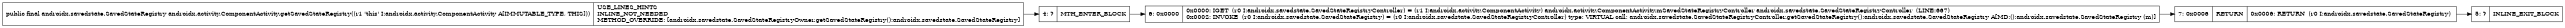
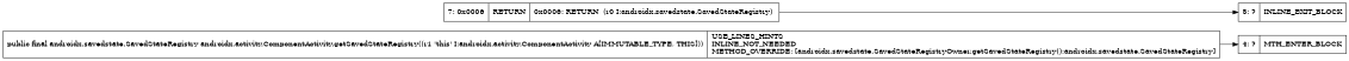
  digraph {
    rankdir=LR
    node [shape=record]
    n1 [label="{4\:\ ?|MTH_ENTER_BLOCK\l}"]
-   n2 [label="{6\:\ 0x0000|0x0000: IGET  (r0 I:androidx.savedstate.SavedStateRegistryController) = (r1 I:androidx.activity.ComponentActivity) androidx.activity.ComponentActivity.mSavedStateRegistryController androidx.savedstate.SavedStateRegistryController  (LINE:667)\l0x0002: INVOKE  (r0 I:androidx.savedstate.SavedStateRegistry) = (r0 I:androidx.savedstate.SavedStateRegistryController) type: VIRTUAL call: androidx.savedstate.SavedStateRegistryController.getSavedStateRegistry():androidx.savedstate.SavedStateRegistry A[MD:():androidx.savedstate.SavedStateRegistry (m)]\l}"]
    n3 [label="{7\:\ 0x0006|RETURN\l|0x0006: RETURN  (r0 I:androidx.savedstate.SavedStateRegistry) \l}"]
    n4 [label="{5\:\ ?|INLINE_EXIT_BLOCK\l}"]
    n5 [label="{public final androidx.savedstate.SavedStateRegistry androidx.activity.ComponentActivity.getSavedStateRegistry((r1 'this' I:androidx.activity.ComponentActivity A[IMMUTABLE_TYPE, THIS]))  | USE_LINES_HINTS\lINLINE_NOT_NEEDED\lMETHOD_OVERRIDE: [androidx.savedstate.SavedStateRegistryOwner.getSavedStateRegistry():androidx.savedstate.SavedStateRegistry]\l}"]
-   n1 -> n2
-   n2 -> n3
    n3 -> n4
    n5 -> n1
  }
